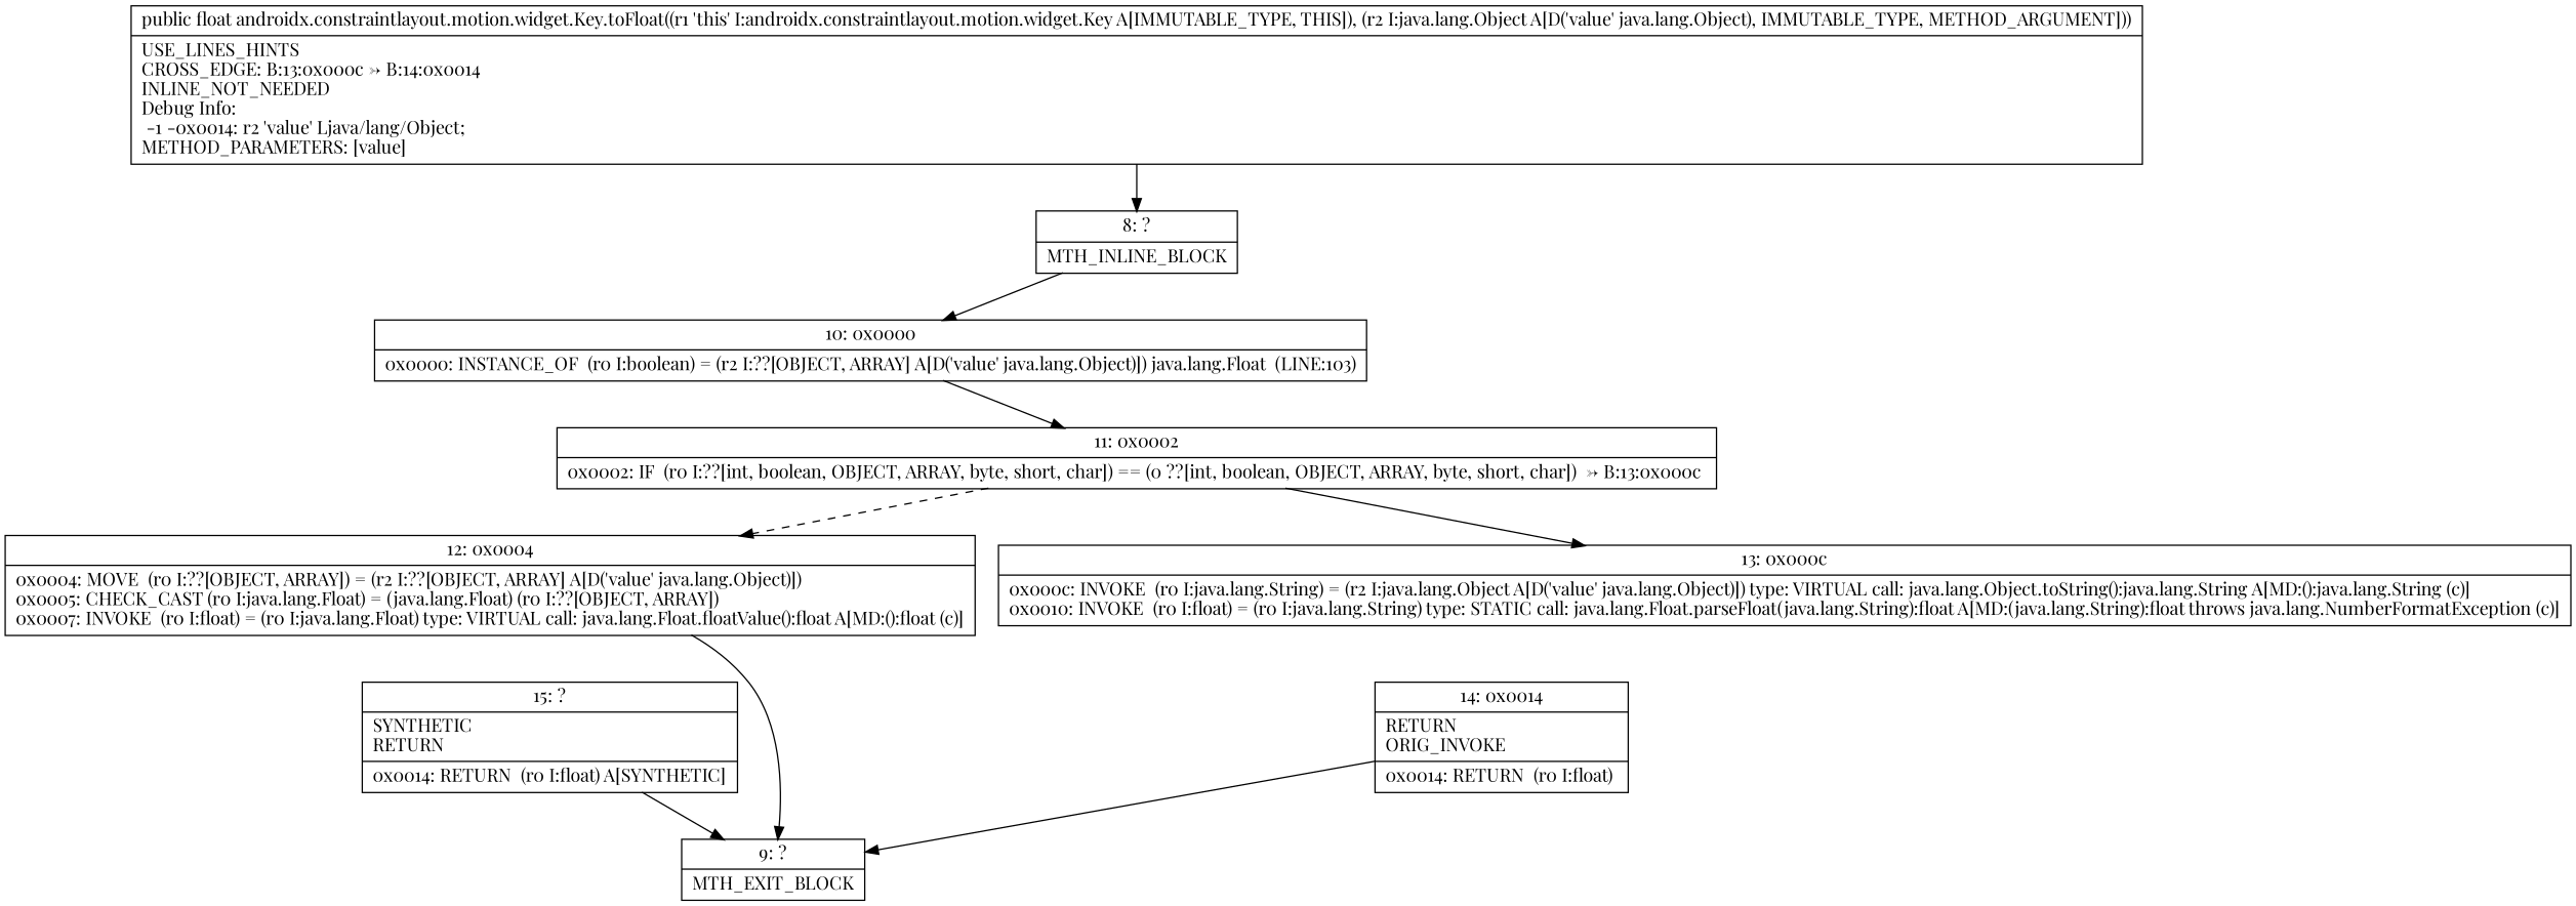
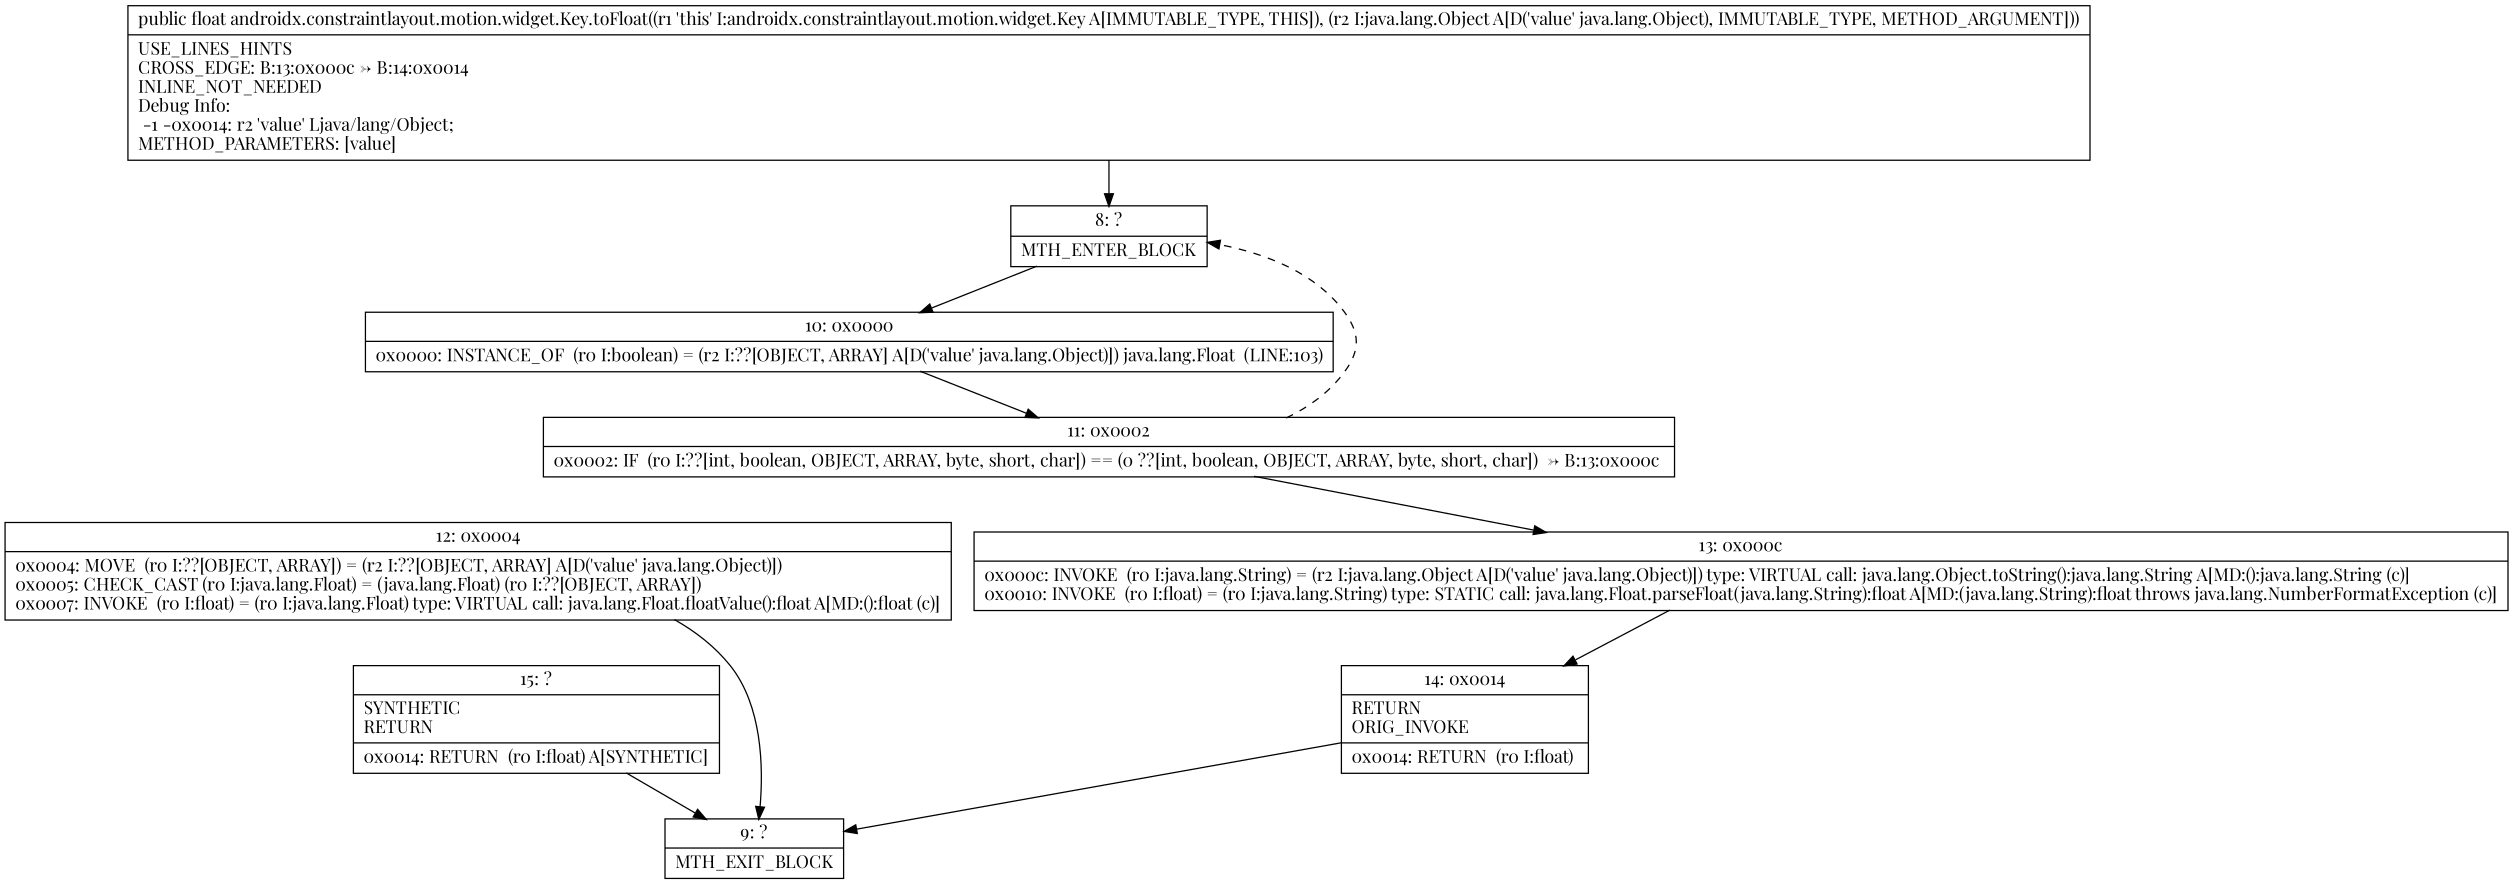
  digraph {
    fontname="Playfair Display"
    node [fontname="Playfair Display" shape=record]
    edge [fontname="Playfair Display"]
-   n1 [label="{8\:\ ?|MTH_INLINE_BLOCK\l}"]
+   n1 [label="{8\:\ ?|MTH_ENTER_BLOCK\l}"]
    n2 [label="{10\:\ 0x0000|0x0000: INSTANCE_OF  (r0 I:boolean) = (r2 I:??[OBJECT, ARRAY] A[D('value' java.lang.Object)]) java.lang.Float  (LINE:103)\l}"]
    n3 [label="{11\:\ 0x0002|0x0002: IF  (r0 I:??[int, boolean, OBJECT, ARRAY, byte, short, char]) == (0 ??[int, boolean, OBJECT, ARRAY, byte, short, char])  \-\> B:13:0x000c \l}"]
    n4 [label="{12\:\ 0x0004|0x0004: MOVE  (r0 I:??[OBJECT, ARRAY]) = (r2 I:??[OBJECT, ARRAY] A[D('value' java.lang.Object)]) \l0x0005: CHECK_CAST (r0 I:java.lang.Float) = (java.lang.Float) (r0 I:??[OBJECT, ARRAY]) \l0x0007: INVOKE  (r0 I:float) = (r0 I:java.lang.Float) type: VIRTUAL call: java.lang.Float.floatValue():float A[MD:():float (c)]\l}"]
    n5 [label="{13\:\ 0x000c|0x000c: INVOKE  (r0 I:java.lang.String) = (r2 I:java.lang.Object A[D('value' java.lang.Object)]) type: VIRTUAL call: java.lang.Object.toString():java.lang.String A[MD:():java.lang.String (c)]\l0x0010: INVOKE  (r0 I:float) = (r0 I:java.lang.String) type: STATIC call: java.lang.Float.parseFloat(java.lang.String):float A[MD:(java.lang.String):float throws java.lang.NumberFormatException (c)]\l}"]
    n6 [label="{9\:\ ?|MTH_EXIT_BLOCK\l}"]
    n7 [label="{14\:\ 0x0014|RETURN\lORIG_INVOKE\l|0x0014: RETURN  (r0 I:float) \l}"]
    n8 [label="{15\:\ ?|SYNTHETIC\lRETURN\l|0x0014: RETURN  (r0 I:float) A[SYNTHETIC]\l}"]
    n9 [label="{public float androidx.constraintlayout.motion.widget.Key.toFloat((r1 'this' I:androidx.constraintlayout.motion.widget.Key A[IMMUTABLE_TYPE, THIS]), (r2 I:java.lang.Object A[D('value' java.lang.Object), IMMUTABLE_TYPE, METHOD_ARGUMENT]))  | USE_LINES_HINTS\lCROSS_EDGE: B:13:0x000c \-\> B:14:0x0014\lINLINE_NOT_NEEDED\lDebug Info:\l  \-1 \-0x0014: r2 'value' Ljava\/lang\/Object;\lMETHOD_PARAMETERS: [value]\l}"]
    n1 -> n2
    n2 -> n3
-   n3 -> n4 [style=dashed]
+   n3 -> n1 [style=dashed]
    n3 -> n5
    n4 -> n6
+   n5 -> n7
    n7 -> n6
    n8 -> n6
    n9 -> n1
  }
